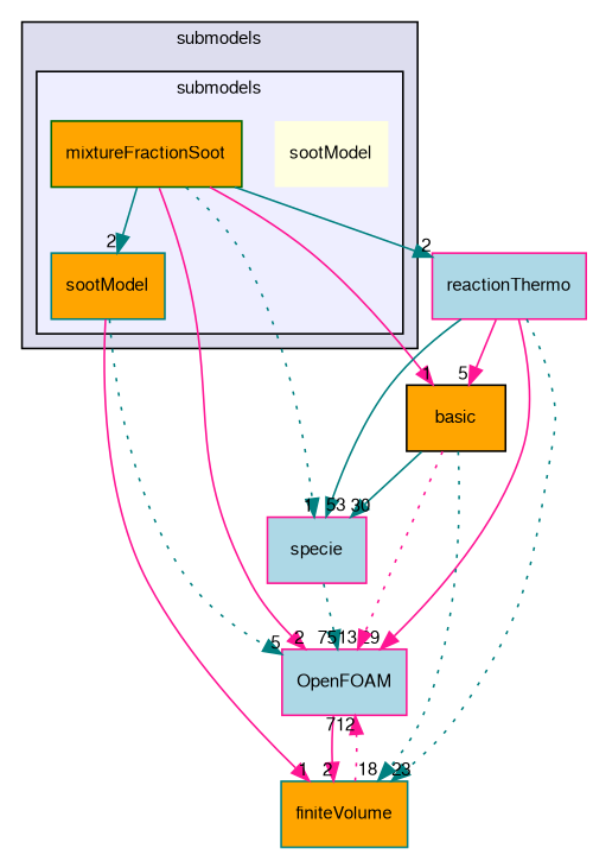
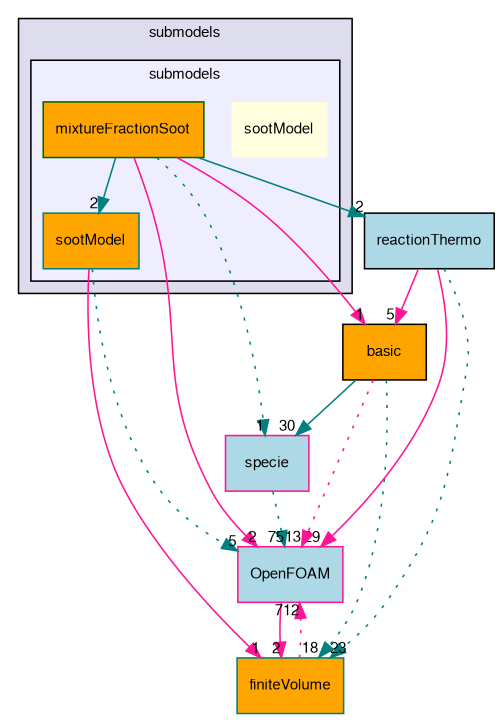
  digraph {
    compound=true
    node [color=deeppink fillcolor=orange fontname=FreeSans fontsize=10 shape=box style=filled]
    edge [color=teal headlabel=2 labeldistance=1.5 labelfontname=FreeSans labelfontsize=10 style=solid]
    n1 [fillcolor=lightyellow label=sootModel shape=plaintext]
    n2 [color=darkgreen label=mixtureFractionSoot]
    n3 [color=teal label=sootModel]
    n4 [fillcolor=lightblue label=specie]
    n5 [fillcolor=lightblue label=OpenFOAM]
-   n6 [fillcolor=lightblue label=reactionThermo]
+   n6 [color=black fillcolor=lightblue label=reactionThermo]
    n7 [color=black label=basic]
    n8 [color=teal label=finiteVolume]
    subgraph cluster_1 {
      bgcolor="#ddddee"
      fontname=FreeSans
      fontsize=10
      label=submodels
      pencolor=black
      subgraph cluster_2 {
        bgcolor="#eeeeff"
        fontname=FreeSans
        fontsize=10
        label=submodels
        pencolor=black
        n1
        n2
        n3
      }
    }
    n2 -> n3
    n2 -> n4 [headlabel=1 style=dotted]
    n2 -> n5 [color=deeppink]
    n2 -> n6
    n2 -> n7 [color=deeppink headlabel=1]
    n3 -> n5 [headlabel=5 style=dotted]
    n3 -> n8 [color=deeppink headlabel=1]
    n4 -> n5 [headlabel=75 style=dotted]
    n5 -> n8 [color=deeppink]
-   n6 -> n4 [headlabel=53]
    n6 -> n5 [color=deeppink headlabel=29]
    n6 -> n7 [color=deeppink headlabel=5]
    n6 -> n8 [headlabel=23 style=dotted]
    n7 -> n4 [headlabel=30]
    n7 -> n5 [color=deeppink headlabel=13 style=dotted]
    n7 -> n8 [headlabel=18 style=dotted]
    n8 -> n5 [color=deeppink headlabel=712 style=dotted]
  }
